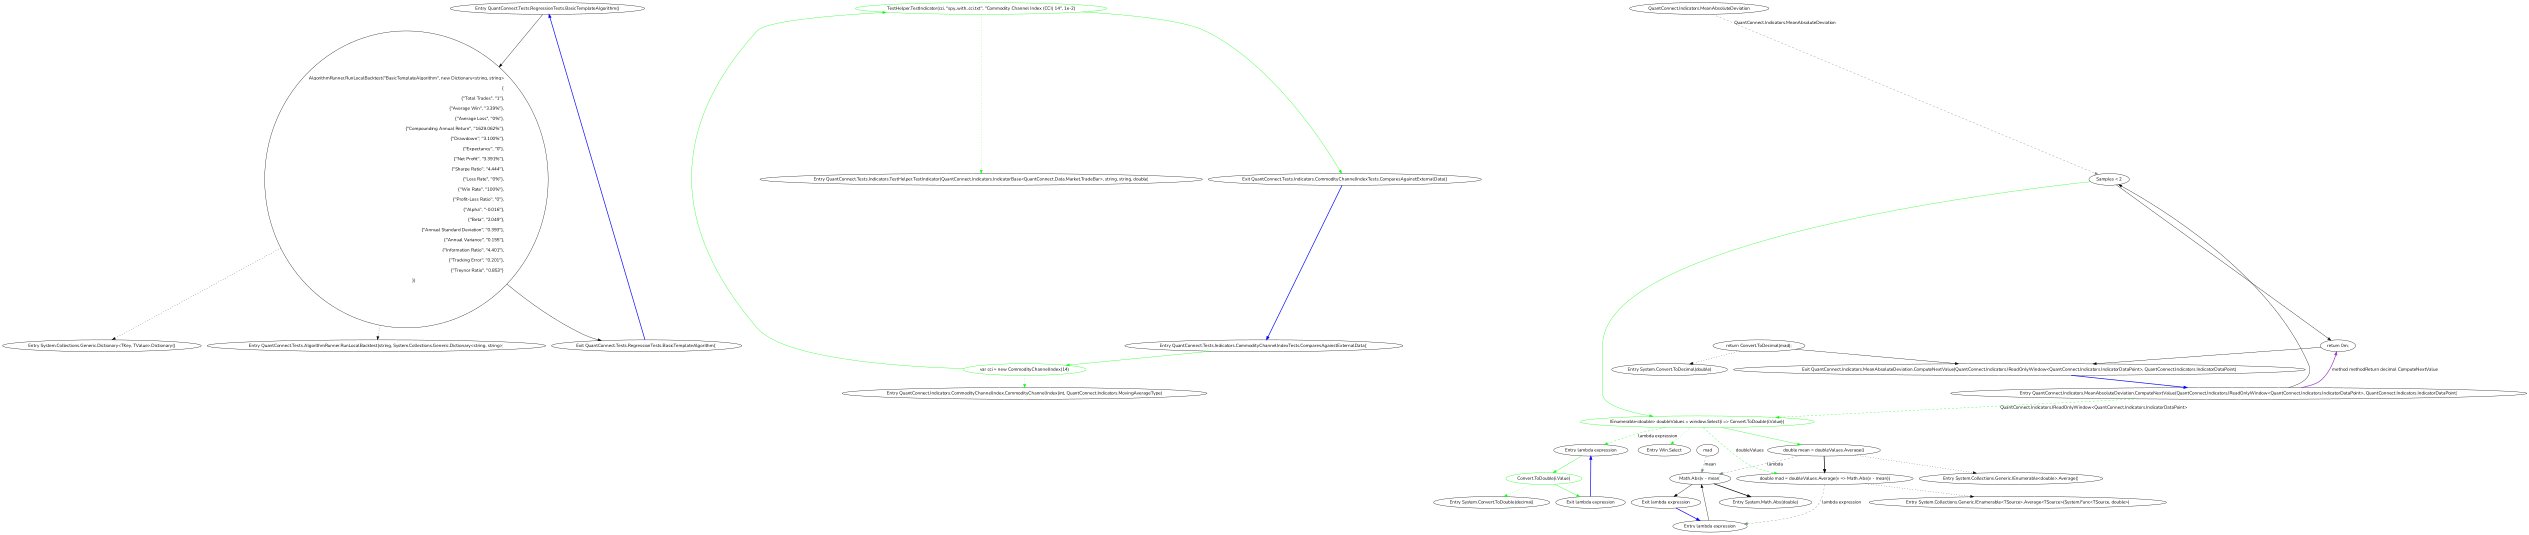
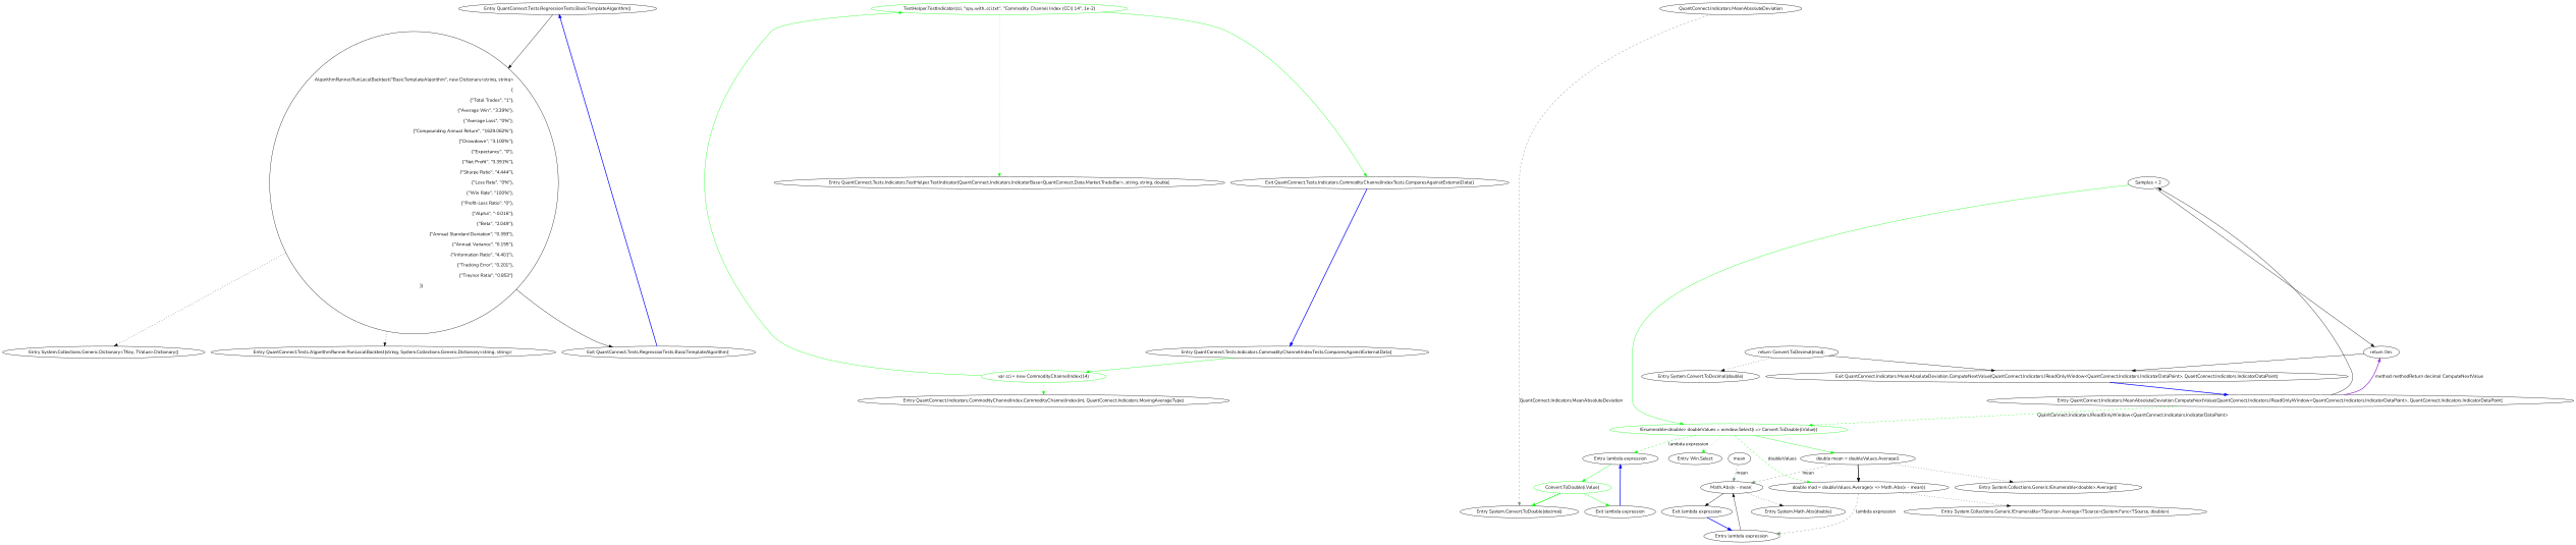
  digraph {
    fontname=Nunito
    node [cluster="QuantConnect.Indicators.MeanAbsoluteDeviation.ComputeNextValue(QuantConnect.Indicators.IReadOnlyWindow<QuantConnect.Indicators.IndicatorDataPoint>, QuantConnect.Indicators.IndicatorDataPoint)" fontname=Nunito span="0-0" file="MeanAbsoluteDeviation.cs"]
    edge [fontname=Nunito style=solid]
    n1 [cluster="QuantConnect.Tests.RegressionTests.BasicTemplateAlgorithm()" label="Entry QuantConnect.Tests.RegressionTests.BasicTemplateAlgorithm()" span="24-24" file=""]
    n2 [cluster="QuantConnect.Tests.RegressionTests.BasicTemplateAlgorithm()" label="AlgorithmRunner.RunLocalBacktest(''BasicTemplateAlgorithm'', new Dictionary<string, string>\r\n            {\r\n                {''Total Trades'', ''1''},\r\n                {''Average Win'', ''3.39%''},\r\n                {''Average Loss'', ''0%''},\r\n                {''Compounding Annual Return'', ''1629.062%''},\r\n                {''Drawdown'', ''3.100%''},\r\n                {''Expectancy'', ''0''},\r\n                {''Net Profit'', ''3.391%''},\r\n                {''Sharpe Ratio'', ''4.444''},\r\n                {''Loss Rate'', ''0%''},\r\n                {''Win Rate'', ''100%''},\r\n                {''Profit-Loss Ratio'', ''0''},\r\n                {''Alpha'', ''-0.016''},\r\n                {''Beta'', ''2.049''},\r\n                {''Annual Standard Deviation'', ''0.393''},\r\n                {''Annual Variance'', ''0.155''},\r\n                {''Information Ratio'', ''4.401''},\r\n                {''Tracking Error'', ''0.201''},\r\n                {''Treynor Ratio'', ''0.853''}\r\n            })" span="26-46" file=""]
    n3 [cluster="QuantConnect.Tests.RegressionTests.BasicTemplateAlgorithm()" label="Exit QuantConnect.Tests.RegressionTests.BasicTemplateAlgorithm()" span="24-24" file=""]
    n4 [cluster="System.Collections.Generic.Dictionary<TKey, TValue>.Dictionary()" label="Entry System.Collections.Generic.Dictionary<TKey, TValue>.Dictionary()" file=""]
    n5 [cluster="QuantConnect.Tests.AlgorithmRunner.RunLocalBacktest(string, System.Collections.Generic.Dictionary<string, string>)" label="Entry QuantConnect.Tests.AlgorithmRunner.RunLocalBacktest(string, System.Collections.Generic.Dictionary<string, string>)" span="28-28" file=""]
    n6 [cluster="QuantConnect.Tests.Indicators.TestHelper.TestIndicator(QuantConnect.Indicators.IndicatorBase<QuantConnect.Data.Market.TradeBar>, string, string, double)" file="CommodityChannelIndexTests.cs" label="Entry QuantConnect.Tests.Indicators.TestHelper.TestIndicator(QuantConnect.Indicators.IndicatorBase<QuantConnect.Data.Market.TradeBar>, string, string, double)" span="126-126"]
    n7 [cluster="QuantConnect.Indicators.CommodityChannelIndex.CommodityChannelIndex(int, QuantConnect.Indicators.MovingAverageType)" file="CommodityChannelIndexTests.cs" label="Entry QuantConnect.Indicators.CommodityChannelIndex.CommodityChannelIndex(int, QuantConnect.Indicators.MovingAverageType)" span="64-64"]
    n8 [cluster="QuantConnect.Tests.Indicators.CommodityChannelIndexTests.ComparesAgainstExternalData()" file="CommodityChannelIndexTests.cs" label="Entry QuantConnect.Tests.Indicators.CommodityChannelIndexTests.ComparesAgainstExternalData()" span="22-22"]
    n9 [cluster="QuantConnect.Tests.Indicators.CommodityChannelIndexTests.ComparesAgainstExternalData()" color=green community=0 file="CommodityChannelIndexTests.cs" label="var cci = new CommodityChannelIndex(14)" span="23-23"]
    n10 [cluster="QuantConnect.Tests.Indicators.CommodityChannelIndexTests.ComparesAgainstExternalData()" color=green community=0 file="CommodityChannelIndexTests.cs" label="TestHelper.TestIndicator(cci, ''spy_with_cci.txt'', ''Commodity Channel Index (CCI) 14'', 1e-2)" span="24-24"]
    n11 [cluster="QuantConnect.Tests.Indicators.CommodityChannelIndexTests.ComparesAgainstExternalData()" file="CommodityChannelIndexTests.cs" label="Exit QuantConnect.Tests.Indicators.CommodityChannelIndexTests.ComparesAgainstExternalData()" span="22-22"]
    n12 [cluster="System.Math.Abs(double)" label="Entry System.Math.Abs(double)"]
    n13 [cluster="System.Collections.Generic.IEnumerable<TSource>.Average<TSource>(System.Func<TSource, double>)" label="Entry System.Collections.Generic.IEnumerable<TSource>.Average<TSource>(System.Func<TSource, double>)"]
    n14 [cluster="Unk.Select" label="Entry Win.Select" span=""]
    n15 [cluster="System.Convert.ToDecimal(double)" label="Entry System.Convert.ToDecimal(double)"]
    n16 [cluster="System.Convert.ToDouble(decimal)" label="Entry System.Convert.ToDouble(decimal)"]
    n17 [cluster="System.Collections.Generic.IEnumerable<double>.Average()" label="Entry System.Collections.Generic.IEnumerable<double>.Average()"]
    n18 [label="Entry QuantConnect.Indicators.MeanAbsoluteDeviation.ComputeNextValue(QuantConnect.Indicators.IReadOnlyWindow<QuantConnect.Indicators.IndicatorDataPoint>, QuantConnect.Indicators.IndicatorDataPoint)" span="58-58"]
    n19 [color=green community=0 label="IEnumerable<double> doubleValues = window.Select(i => Convert.ToDouble(i.Value))" span="62-62"]
    n20 [label="Samples < 2" span="59-59"]
    n21 [label="return 0m;" span="60-60"]
    n22 [label="double mean = doubleValues.Average()" span="63-63"]
    n23 [label="double mad = doubleValues.Average(v => Math.Abs(v - mean))" span="64-64"]
    n24 [cluster="lambda expression" label="Entry lambda expression" span="62-62"]
    n25 [label="Exit QuantConnect.Indicators.MeanAbsoluteDeviation.ComputeNextValue(QuantConnect.Indicators.IReadOnlyWindow<QuantConnect.Indicators.IndicatorDataPoint>, QuantConnect.Indicators.IndicatorDataPoint)" span="58-58"]
    n26 [cluster="lambda expression" label="Math.Abs(v - mean)" span="64-64"]
    n27 [cluster="lambda expression" label="Entry lambda expression" span="64-64"]
    n28 [cluster="lambda expression" color=green community=0 label="Convert.ToDouble(i.Value)" span="62-62"]
    n29 [cluster="lambda expression" label="Exit lambda expression" span="64-64"]
    n30 [label="return Convert.ToDecimal(mad);" span="65-65"]
    n31 [cluster="lambda expression" label="Exit lambda expression" span="62-62"]
    n32 [label="QuantConnect.Indicators.MeanAbsoluteDeviation" cluster="" span=""]
-   n33 [label=mad cluster="" span=""]
+   n33 [label=mean cluster="" span=""]
    n1 -> n2
    n2 -> n3
    n2 -> n4 [style=dotted]
    n2 -> n5 [style=dotted]
    n3 -> n1 [color=blue style=bold]
    n8 -> n9 [color=green]
    n9 -> n7 [color=green style=dotted]
    n9 -> n10 [color=green]
    n10 -> n6 [color=green style=dotted]
    n10 -> n11 [color=green]
    n11 -> n8 [color=blue style=bold]
    n18 -> n19 [color=green label="QuantConnect.Indicators.IReadOnlyWindow<QuantConnect.Indicators.IndicatorDataPoint>" style=dashed]
    n18 -> n20
    n18 -> n21 [color=darkorchid label="method methodReturn decimal ComputeNextValue" style=bold]
    n19 -> n14 [color=green style=dotted]
    n19 -> n22 [color=green]
    n19 -> n23 [color=green label=doubleValues style=dashed]
    n19 -> n24 [color=green label="lambda expression" style=dashed]
    n20 -> n19 [color=green]
    n20 -> n21
    n21 -> n25
    n22 -> n17 [style=dotted]
    n22 -> n23 [style=bold]
-   n22 -> n26 [color=darkseagreen4 label=lambda style=dashed]
+   n22 -> n26 [color=darkseagreen4 label=mean style=dashed]
    n23 -> n13 [style=dotted]
    n23 -> n27 [color=darkseagreen4 label="lambda expression" style=dashed]
    n24 -> n28 [color=green]
    n25 -> n18 [color=blue style=bold]
-   n26 -> n12 [style=bold]
+   n26 -> n12 [style=dotted]
    n26 -> n29
    n27 -> n26
-   n28 -> n16 [color=green style=dotted]
+   n28 -> n16 [color=green style=bold]
    n28 -> n31 [color=green]
    n29 -> n27 [color=blue style=bold]
    n30 -> n15 [style=dotted]
    n30 -> n25
    n31 -> n24 [color=blue style=bold]
-   n32 -> n20 [color=darkseagreen4 label="QuantConnect.Indicators.MeanAbsoluteDeviation" style=dashed]
+   n32 -> n16 [color=darkseagreen4 label="QuantConnect.Indicators.MeanAbsoluteDeviation" style=dashed]
    n33 -> n26 [color=darkseagreen4 label=mean style=dashed]
  }
